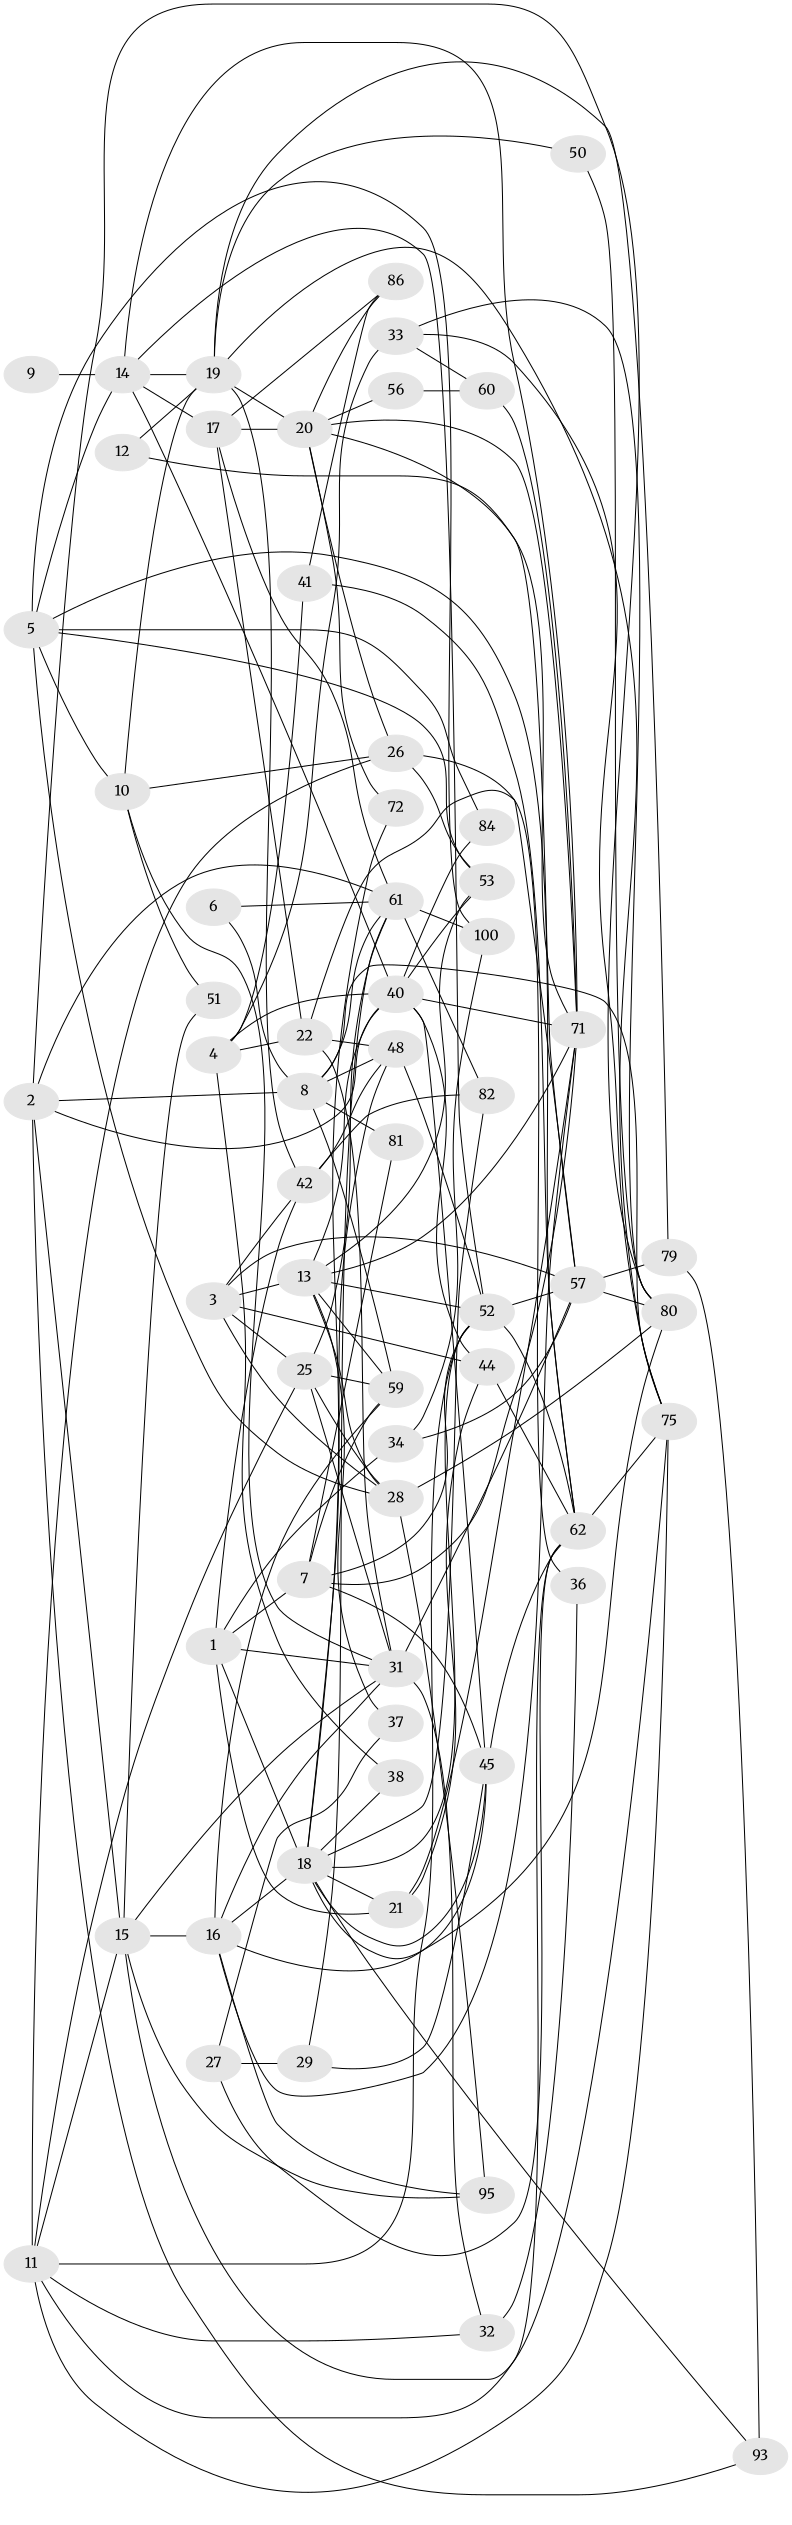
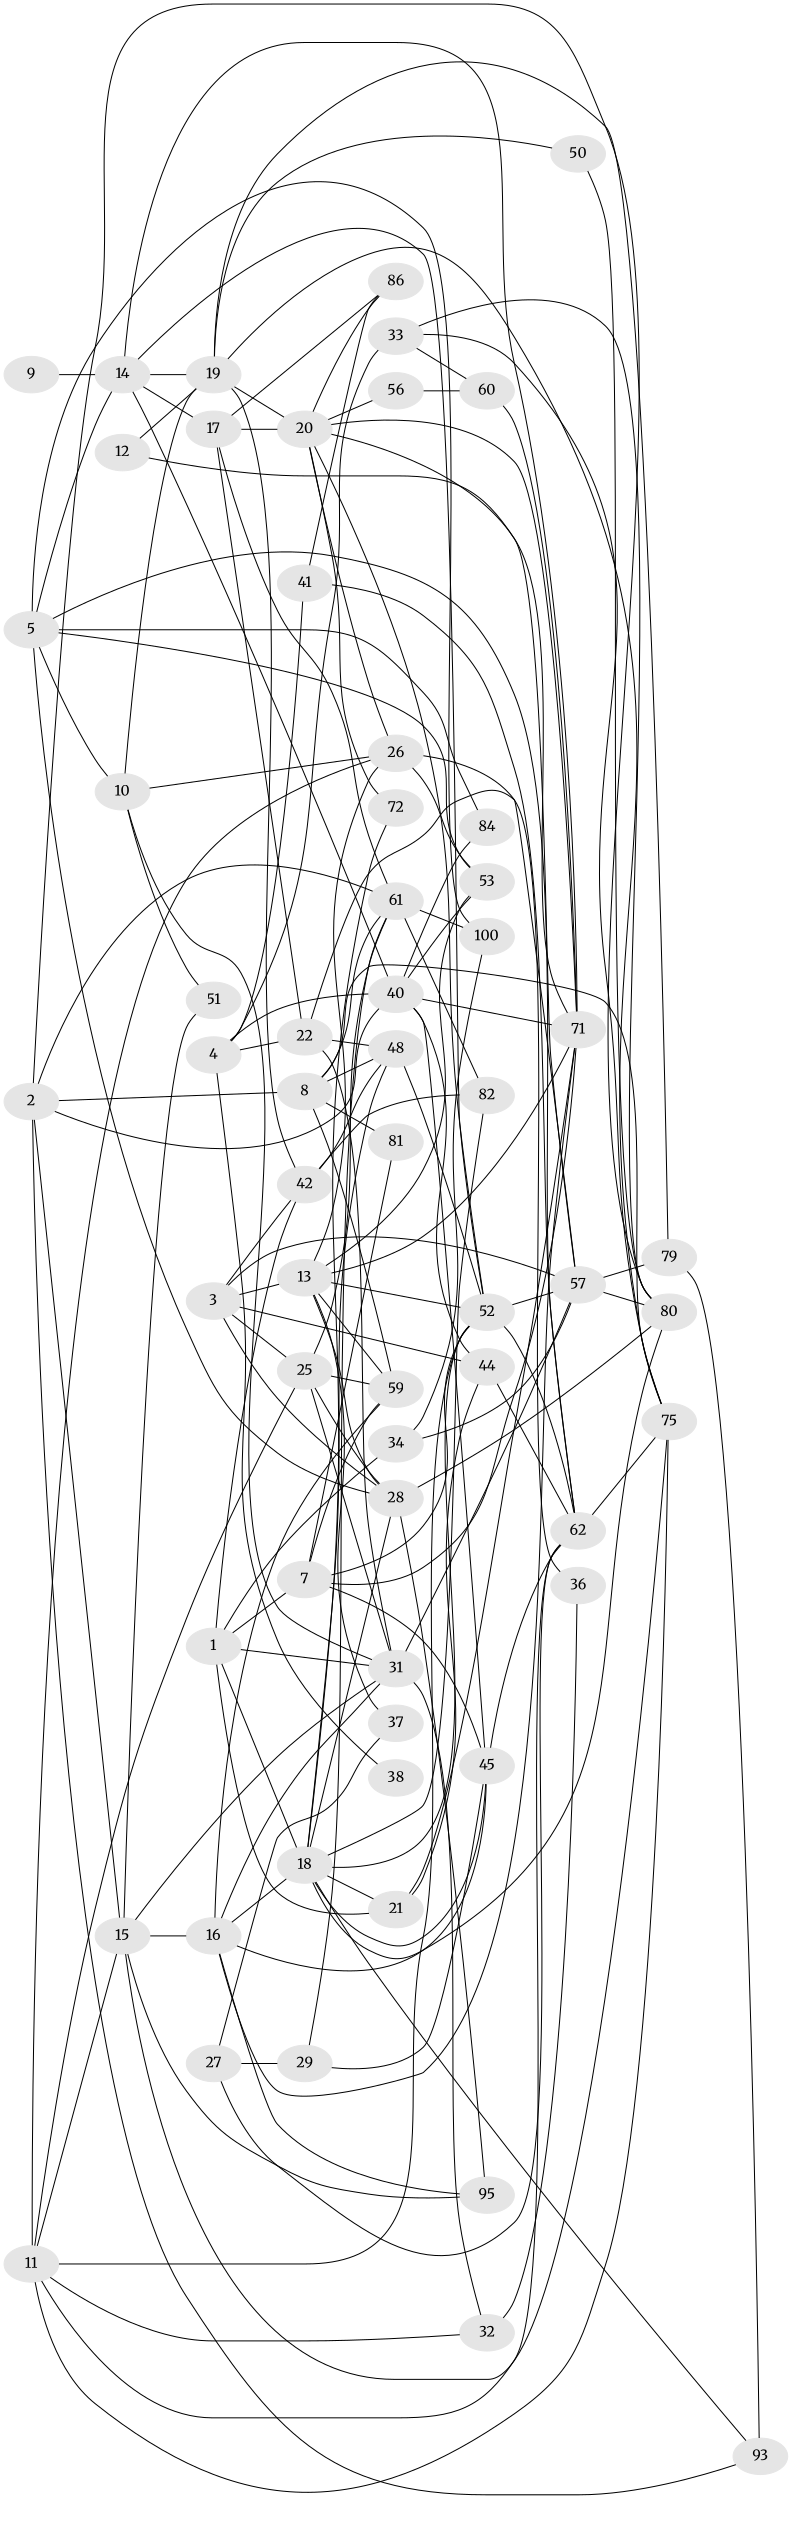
  graph {
    fontname=Merriweather
    rankdir=LR
    node [color=gray90 fontname=Merriweather style=filled]
    edge [fontname=Merriweather]
    1 [super="+49"]
    7 [super="+70"]
    18 [super="+74"]
    21 [super="+63"]
    31 [super="+96"]
    34
    42 [super="+67"]
    45 [super="+94"]
    52 [super="+58"]
    n10 [label=59 super="+59"]
    71 [super="+76"]
    81
    80 [super="+97"]
    93
    38
    48 [super="+66"]
    72
    82
    44 [super="+99"]
    57 [super="+69"]
    32
    100
    2 [super="+92"]
    8 [super="+78"]
    15 [super="+77"]
    40 [super="+83"]
    61 [super="+91"]
    75
    51
    16 [super="+35"]
    95
    53
    84
    3 [super="+46"]
    13 [super="+47"]
    25 [super="+87"]
    28 [super="+68"]
    26 [super="+85"]
    37
    62 [super="+89"]
    79
    4 [super="+98"]
    22 [super="+65"]
    33
    41
    60
    86
    5 [super="+64"]
    10 [super="+24"]
    14 [super="+90"]
    19 [super="+55"]
    17 [super="+23"]
-   6
    9
    20 [super="+73"]
    50
    36 [super="+39"]
    11 [super="+30"]
    12
    56
    29 [super="+43"]
    27
    1 -- 7
    1 -- 18
    1 -- 21
    1 -- 31
    1 -- 34
    1 -- 42
    7 -- 45
    7 -- 52
    7 -- n10 [weight=2]
    7 -- 71
    7 -- 81
    18 -- 21
    18 -- 45
    18 -- 52
    18 -- 80 [weight=2]
    18 -- 93
-   18 -- 38
+   18 -- 28
    18 -- 48
    18 -- 72
    18 -- 82
    21 -- 71
    21 -- 44
    31 -- 57
    31 -- 32
    34 -- 57
    34 -- 100
    42 -- 48
    42 -- 82
    45 -- 62
    52 -- 57
    52 -- 62
    48 -- 52
    44 -- 62
    57 -- 80
    57 -- 79
    32 -- 36
    2 -- 80
    2 -- 93
    2 -- 8
    2 -- 15
    2 -- 40
    2 -- 61
    8 -- n10
    8 -- 81
    8 -- 48
    8 -- 61
    8 -- 75
    15 -- 31
    15 -- 75
    15 -- 51
    15 -- 16
    15 -- 95
    40 -- 45
    40 -- 71
    40 -- 44
    40 -- 53
    40 -- 84
    61 -- 82
    61 -- 100
    16 -- 18
    16 -- 31
    16 -- 45
    16 -- n10
    16 -- 71
    16 -- 95
    3 -- 42
    3 -- 44
    3 -- 57
    3 -- 13
    3 -- 25
    3 -- 28
    13 -- 52
    13 -- n10
    13 -- 71
    13 -- 53
    13 -- 28
-   13 -- 40
+   13 -- 26
    13 -- 37
    25 -- 31
    25 -- n10
    25 -- 61
    25 -- 28
    28 -- 80
    28 -- 95
    26 -- 53
    26 -- 36 [weight=2]
    62 -- 75
    79 -- 93
    4 -- 38
    4 -- 40
    4 -- 22
    4 -- 33
    4 -- 41
    22 -- 31
    22 -- 48
    22 -- 57
    33 -- 80
    33 -- 75
    33 -- 60
    41 -- 62
    41 -- 86
    60 -- 71
    5 -- 100
    5 -- 53
    5 -- 84
    5 -- 28
    5 -- 62
    5 -- 10
    5 -- 14
    10 -- 31
    10 -- 51
    10 -- 26
    10 -- 19
    14 -- 52 [weight=2]
    14 -- 71
    14 -- 40
    14 -- 19
    14 -- 17
    19 -- 42
    19 -- 75
    19 -- 79
    19 -- 20
    19 -- 50
    17 -- 61
    17 -- 22
    17 -- 86 [weight=2]
    17 -- 20
-   6 -- 8
-   6 -- 61
    9 -- 14
+   20 -- 52
    20 -- 71
    20 -- 72
    20 -- 57
    20 -- 26
    20 -- 86
    20 -- 56
    50 -- 80
    11 -- 52
    11 -- 32
    11 -- 15
    11 -- 75
    11 -- 25
    11 -- 26
    11 -- 62
    12 -- 71
    12 -- 19
    56 -- 60
    29 -- 45
    29 -- 61
    27 -- 37
    27 -- 62
    27 -- 29 [weight=2]
  }
